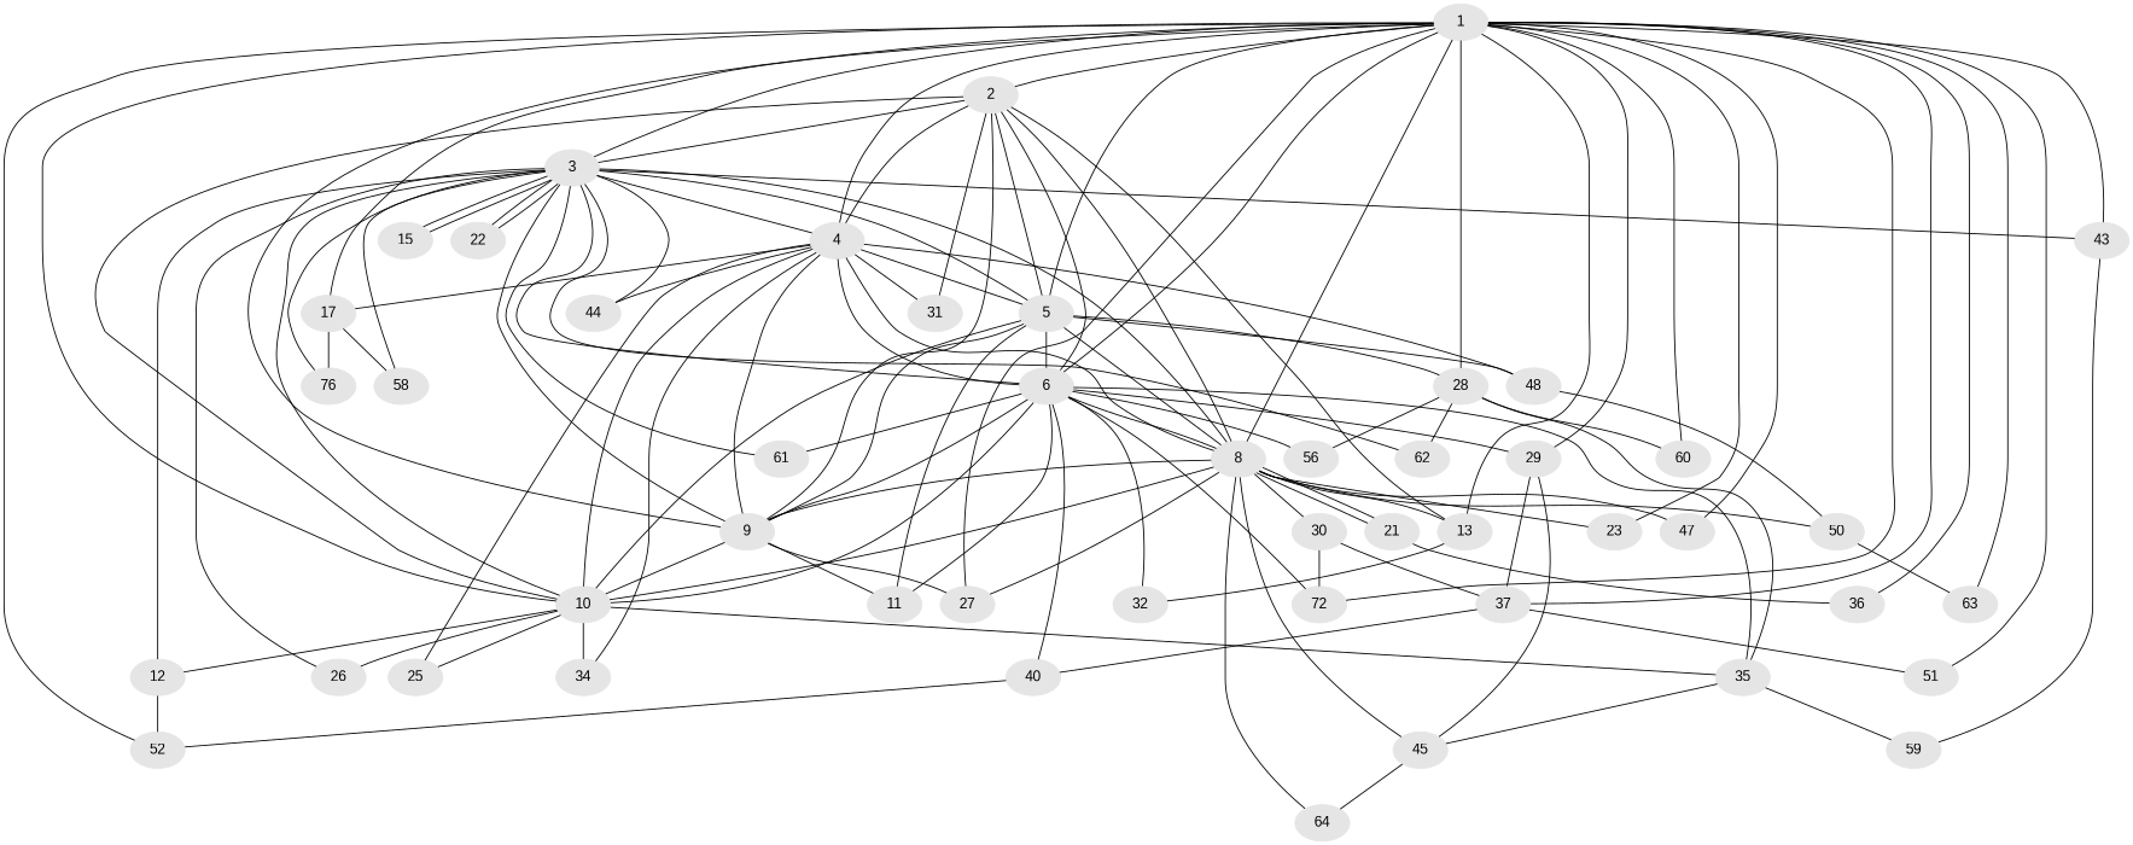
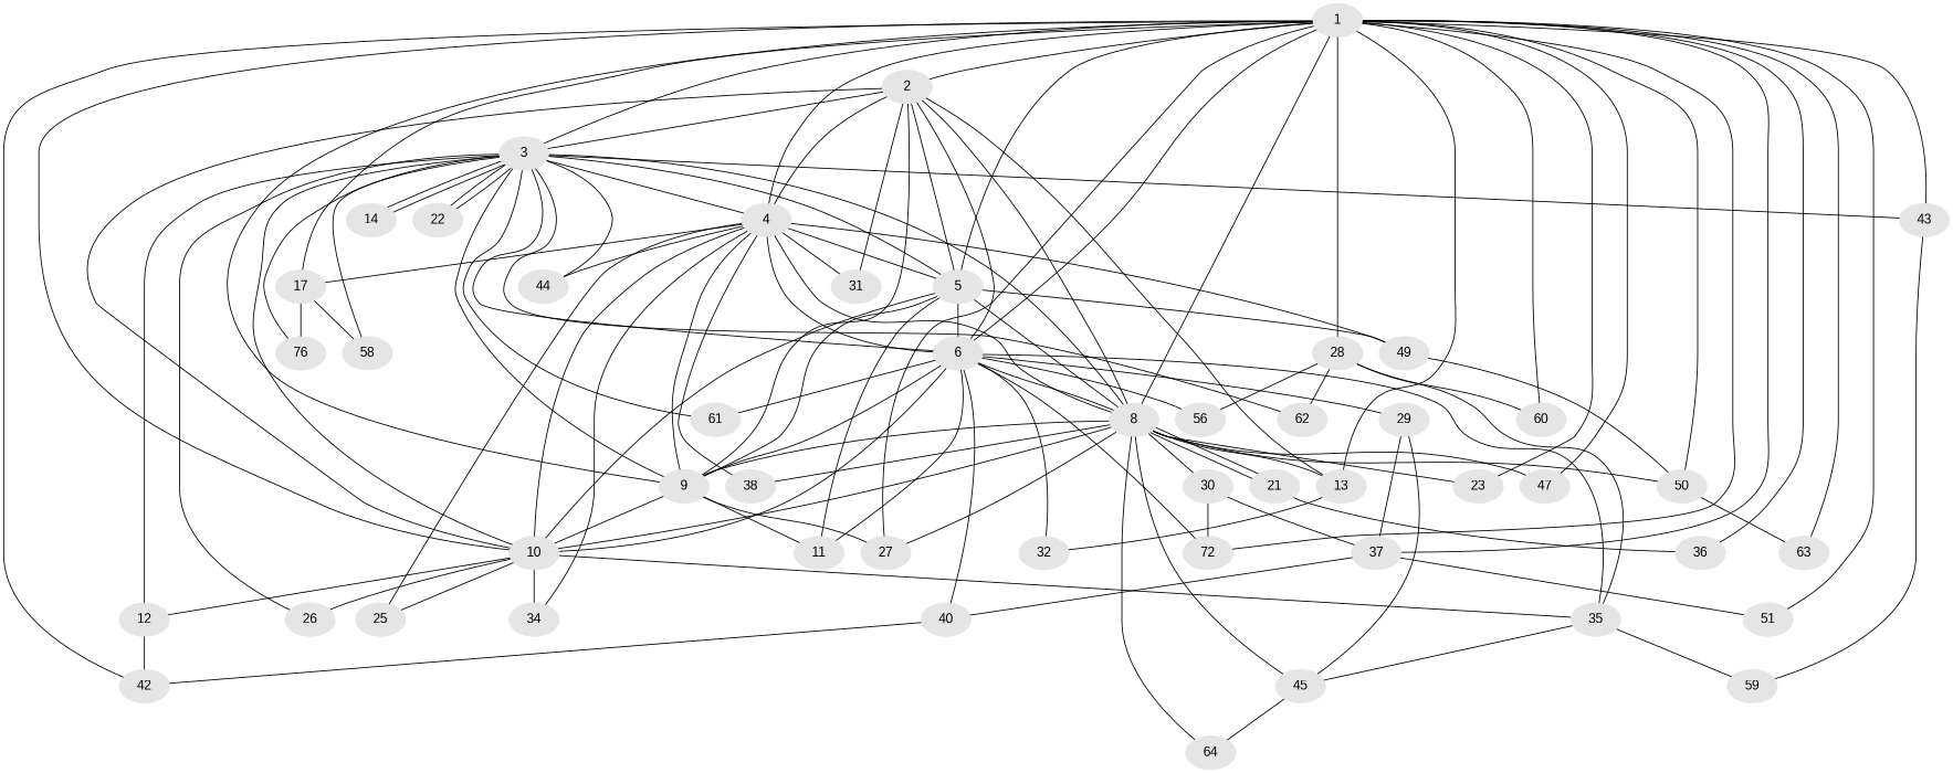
  graph {
    fontname="Liberation Sans"
    node [color=gray90 fontname="Liberation Sans" style=filled]
    edge [fontname="Liberation Sans"]
    1 [super="+15"]
    2
    3 [super="+50"]
    4 [super="+7"]
    5 [super="+67"]
    6 [super="+24"]
    8 [super="+16"]
    9 [super="+65"]
    10 [super="+19"]
    13 [super="+18"]
    17
    23 [super="+55"]
    27
    28 [super="+33"]
    29
    36
    37 [super="+41"]
    n18 [label=72 super="+54"]
    43
    47
    51
-   52 [super="+53"]
+   52 [super="+53" label=42]
    60
    63
    31
    12
-   14 [label=15]
+   14
    22
    26
    44
    n31 [label=76]
    58
    61
    62
    n35 [label=25]
    34 [super="+39"]
-   48
+   38
+   48 [label=49]
    11 [super="+25"]
    32
    35 [super="+49"]
    40
    56
    30
    21
    45 [super="+66"]
    n47 [label=50]
    64
    59
    1 -- 2
    1 -- 3
    1 -- 4 [weight=2]
    1 -- 5 [weight=2]
    1 -- 6
    1 -- 8
    1 -- 9
    1 -- 10
    1 -- 13
    1 -- 17
    1 -- 23 [weight=2]
    1 -- 27
    1 -- 28
-   1 -- 29
+   1 -- n47
    1 -- 36
    1 -- 37
    1 -- n18
    1 -- 43
    1 -- 47
    1 -- 51
    1 -- 52
    1 -- 60
    1 -- 63
    2 -- 3
    2 -- 4 [weight=2]
    2 -- 5
    2 -- 6
    2 -- 8
    2 -- 9
    2 -- 10
    2 -- 13
    2 -- 31
    3 -- 4 [weight=2]
    3 -- 5 [weight=2]
    3 -- 6
    3 -- 8
    3 -- 9
    3 -- 10
    3 -- 43
    3 -- 12 [weight=2]
    3 -- 14
    3 -- 14
    3 -- 22
    3 -- 22
    3 -- 26
    3 -- 44
    3 -- n31
    3 -- 58
    3 -- 61
    3 -- 62
    4 -- 5 [weight=2]
    4 -- 6 [weight=3]
    4 -- 8 [weight=2]
    4 -- 9 [weight=2]
    4 -- 10 [weight=2]
    4 -- 17
    4 -- 31
    4 -- 44
    4 -- n35
    4 -- 34
+   4 -- 38
    4 -- 48
    5 -- 6
    5 -- 8
    5 -- 9
    5 -- 10
-   5 -- 28 [weight=2]
    5 -- 48
    5 -- 11
    6 -- 8
    6 -- 9
    6 -- 10
    6 -- 29
    6 -- n18
    6 -- 61
    6 -- 11
    6 -- 32
    6 -- 35
    6 -- 40
    6 -- 56
    8 -- 9
    8 -- 10 [weight=3]
    8 -- 13
    8 -- 23
    8 -- 27
    8 -- 47
+   8 -- 38
    8 -- 30
    8 -- 21
    8 -- 21
    8 -- 45
    8 -- n47
    8 -- 64
    9 -- 10
    9 -- 27
    9 -- 11
    10 -- 12
    10 -- 26
    10 -- n35
    10 -- 34 [weight=2]
    10 -- 35
    13 -- 32
    17 -- n31
    17 -- 58
    28 -- 60
    28 -- 62
    28 -- 35
    28 -- 56
    29 -- 37
    29 -- 45
    37 -- 51
    37 -- 40
    43 -- 59
    12 -- 52
    48 -- n47
    35 -- 45
    35 -- 59
    40 -- 52
    30 -- 37
    30 -- n18
    21 -- 36
    45 -- 64
    n47 -- 63
  }
